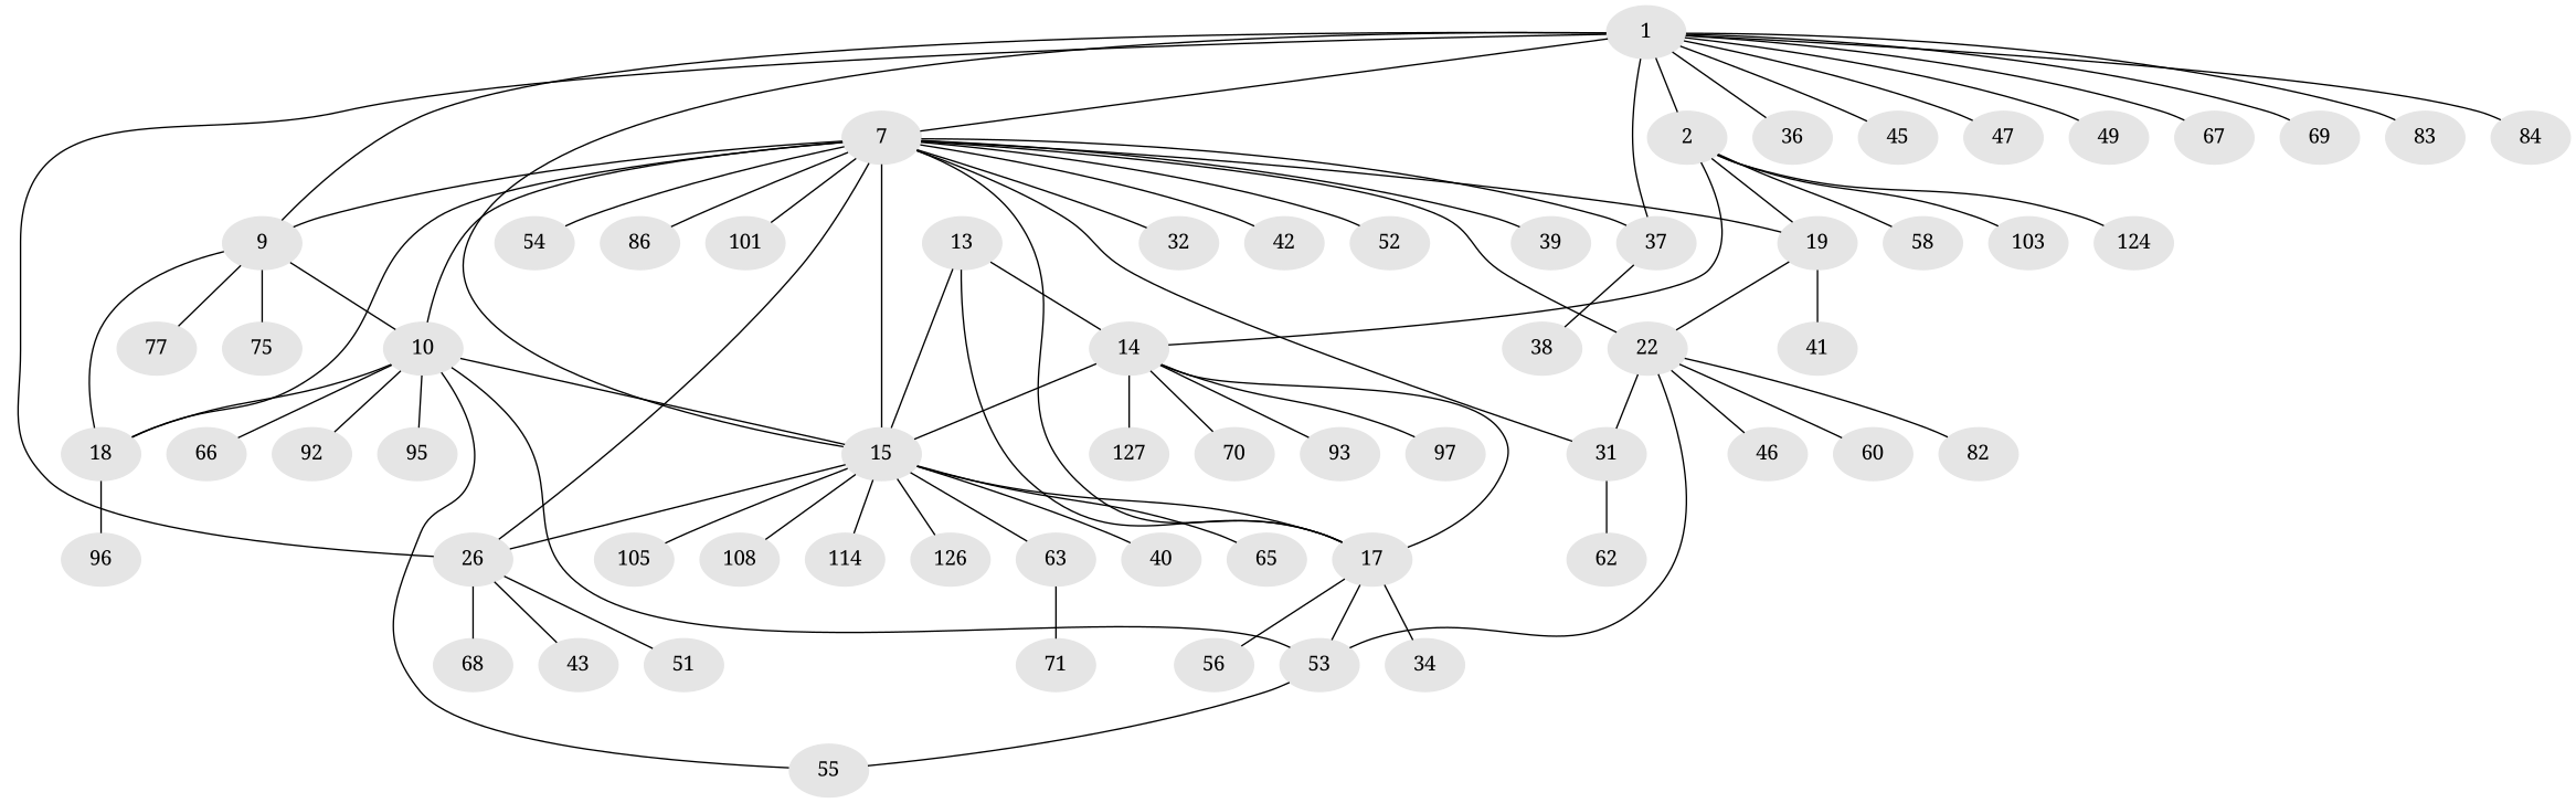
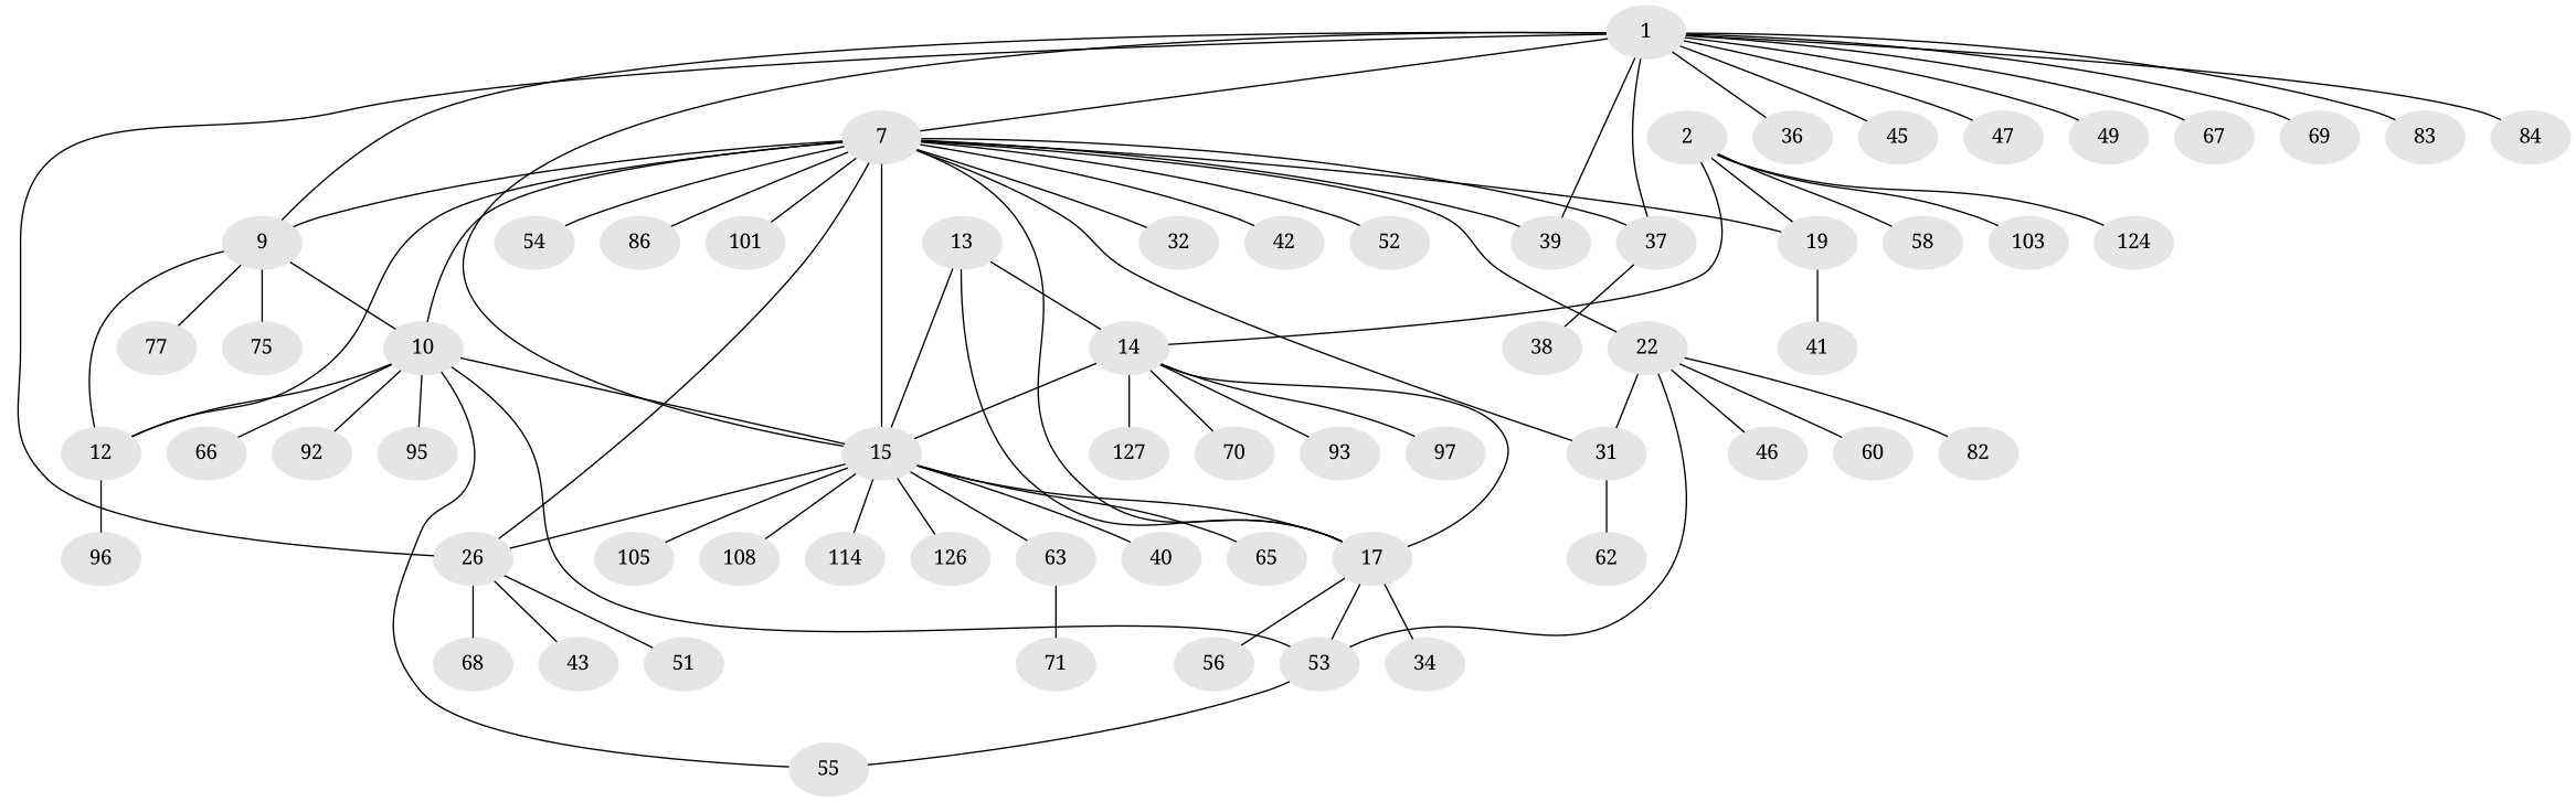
  graph {
    fontname="Noto Serif"
    node [color=gray90 fontname="Noto Serif" style=filled]
    edge [fontname="Noto Serif"]
    1 [super="+48+33+27+4+94"]
    2 [super="+3"]
    7 [super="+125+8+11"]
    9 [super="+78+50+72"]
    15 [super="+85+16+28+121"]
    26 [super="+44+118"]
    36
    37
    45
    47 [super="+109"]
    49 [super="+116+123+102"]
    67
    69 [super="+122"]
    83
    84
    14
    19 [super="+115+100"]
    58
    103
    124
    10
-   12 [label=18]
+   12
    17 [super="+18+35+89"]
    22 [super="+76+73"]
    31 [super="+120+59"]
    32
    39
    42
    52
    54
    86
    101
    75
    77 [super="+111"]
    40
    63
    65
    105
    108
    114
    126
    43
    51
    68
    38
    70
    93
    97
    127
    41
    53 [super="+99"]
    55
    66
    92
    95
    96
    34
    56
    46
    60
    82 [super="+110"]
    62
    13 [super="+80"]
    71
-   1 -- 2 [weight=8]
+   1 -- 39 [weight=8]
    1 -- 7 [weight=2]
    1 -- 9
    1 -- 15 [weight=3]
    1 -- 26
    1 -- 36
    1 -- 37
    1 -- 45
    1 -- 47
    1 -- 49
    1 -- 67
    1 -- 69
    1 -- 83
    1 -- 84
    2 -- 14
    2 -- 19
    2 -- 58
    2 -- 103
    2 -- 124
    7 -- 9 [weight=4]
    7 -- 15 [weight=6]
    7 -- 26 [weight=2]
    7 -- 37
    7 -- 19 [weight=4]
    7 -- 10 [weight=3]
    7 -- 12 [weight=3]
    7 -- 17
    7 -- 22 [weight=5]
    7 -- 31
    7 -- 32
    7 -- 39
    7 -- 42
    7 -- 52
    7 -- 54
    7 -- 86
    7 -- 101
    9 -- 10
    9 -- 12
    9 -- 75
    9 -- 77
    15 -- 26 [weight=2]
    15 -- 17 [weight=4]
    15 -- 40
    15 -- 63
    15 -- 65
    15 -- 105
    15 -- 108
    15 -- 114
    15 -- 126
    26 -- 43
    26 -- 51
    26 -- 68
    37 -- 38
    14 -- 15 [weight=2]
    14 -- 17 [weight=2]
    14 -- 70
    14 -- 93
    14 -- 97
    14 -- 127
-   19 -- 22
    19 -- 41
    10 -- 15
    10 -- 12
    10 -- 53
    10 -- 55
    10 -- 66
    10 -- 92
    10 -- 95
    12 -- 96
    17 -- 53
    17 -- 34
    17 -- 56
    22 -- 31
    22 -- 53
    22 -- 46
    22 -- 60
    22 -- 82
    31 -- 62
    63 -- 71
    53 -- 55
    13 -- 15 [weight=2]
    13 -- 14
    13 -- 17 [weight=2]
  }
